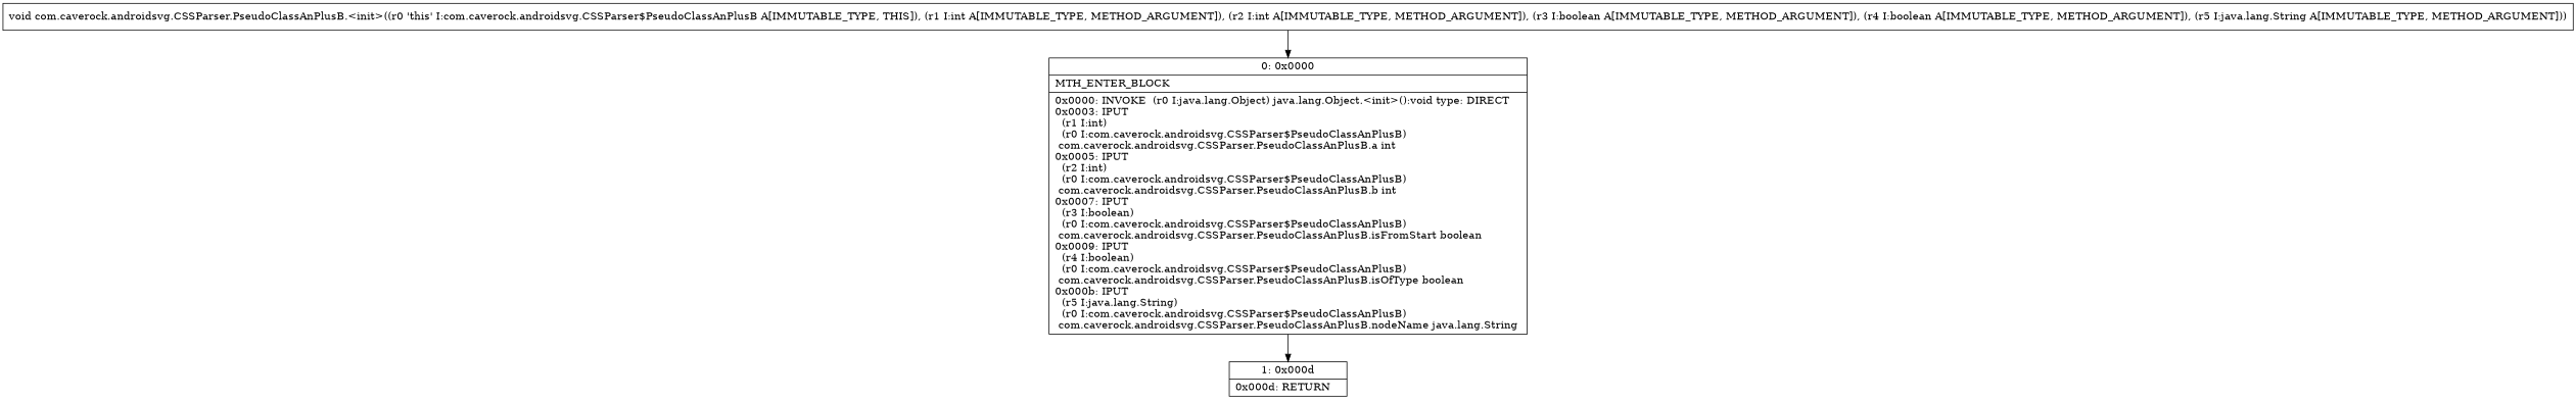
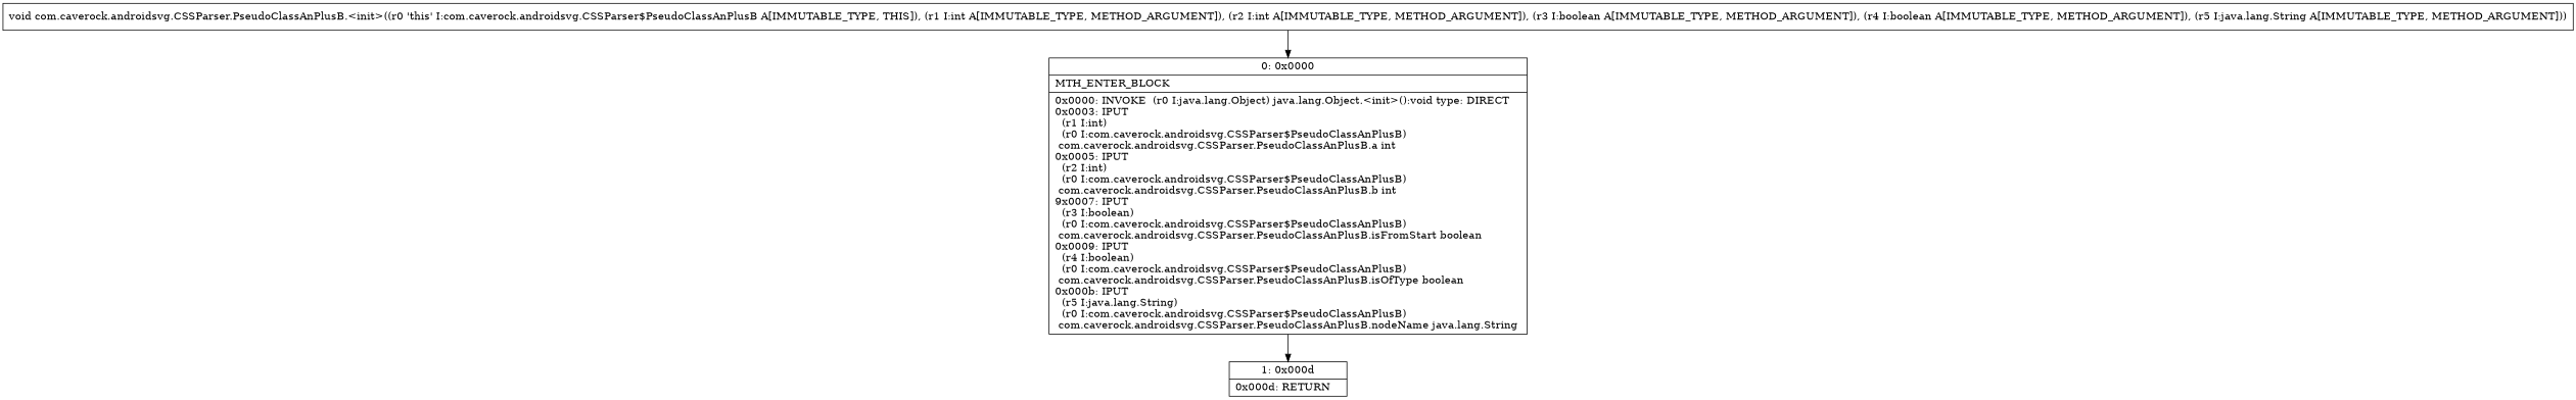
  digraph {
    node [shape=record]
-   n1 [label="{0\:\ 0x0000|MTH_ENTER_BLOCK\l|0x0000: INVOKE  (r0 I:java.lang.Object) java.lang.Object.\<init\>():void type: DIRECT \l0x0003: IPUT  \l  (r1 I:int)\l  (r0 I:com.caverock.androidsvg.CSSParser$PseudoClassAnPlusB)\l com.caverock.androidsvg.CSSParser.PseudoClassAnPlusB.a int \l0x0005: IPUT  \l  (r2 I:int)\l  (r0 I:com.caverock.androidsvg.CSSParser$PseudoClassAnPlusB)\l com.caverock.androidsvg.CSSParser.PseudoClassAnPlusB.b int \l0x0007: IPUT  \l  (r3 I:boolean)\l  (r0 I:com.caverock.androidsvg.CSSParser$PseudoClassAnPlusB)\l com.caverock.androidsvg.CSSParser.PseudoClassAnPlusB.isFromStart boolean \l0x0009: IPUT  \l  (r4 I:boolean)\l  (r0 I:com.caverock.androidsvg.CSSParser$PseudoClassAnPlusB)\l com.caverock.androidsvg.CSSParser.PseudoClassAnPlusB.isOfType boolean \l0x000b: IPUT  \l  (r5 I:java.lang.String)\l  (r0 I:com.caverock.androidsvg.CSSParser$PseudoClassAnPlusB)\l com.caverock.androidsvg.CSSParser.PseudoClassAnPlusB.nodeName java.lang.String \l}"]
+   n1 [label="{0\:\ 0x0000|MTH_ENTER_BLOCK\l|0x0000: INVOKE  (r0 I:java.lang.Object) java.lang.Object.\<init\>():void type: DIRECT \l0x0003: IPUT  \l  (r1 I:int)\l  (r0 I:com.caverock.androidsvg.CSSParser$PseudoClassAnPlusB)\l com.caverock.androidsvg.CSSParser.PseudoClassAnPlusB.a int \l0x0005: IPUT  \l  (r2 I:int)\l  (r0 I:com.caverock.androidsvg.CSSParser$PseudoClassAnPlusB)\l com.caverock.androidsvg.CSSParser.PseudoClassAnPlusB.b int \l9x0007: IPUT  \l  (r3 I:boolean)\l  (r0 I:com.caverock.androidsvg.CSSParser$PseudoClassAnPlusB)\l com.caverock.androidsvg.CSSParser.PseudoClassAnPlusB.isFromStart boolean \l0x0009: IPUT  \l  (r4 I:boolean)\l  (r0 I:com.caverock.androidsvg.CSSParser$PseudoClassAnPlusB)\l com.caverock.androidsvg.CSSParser.PseudoClassAnPlusB.isOfType boolean \l0x000b: IPUT  \l  (r5 I:java.lang.String)\l  (r0 I:com.caverock.androidsvg.CSSParser$PseudoClassAnPlusB)\l com.caverock.androidsvg.CSSParser.PseudoClassAnPlusB.nodeName java.lang.String \l}"]
    n2 [label="{1\:\ 0x000d|0x000d: RETURN   \l}"]
    n3 [label="{void com.caverock.androidsvg.CSSParser.PseudoClassAnPlusB.\<init\>((r0 'this' I:com.caverock.androidsvg.CSSParser$PseudoClassAnPlusB A[IMMUTABLE_TYPE, THIS]), (r1 I:int A[IMMUTABLE_TYPE, METHOD_ARGUMENT]), (r2 I:int A[IMMUTABLE_TYPE, METHOD_ARGUMENT]), (r3 I:boolean A[IMMUTABLE_TYPE, METHOD_ARGUMENT]), (r4 I:boolean A[IMMUTABLE_TYPE, METHOD_ARGUMENT]), (r5 I:java.lang.String A[IMMUTABLE_TYPE, METHOD_ARGUMENT])) }"]
    n1 -> n2
    n3 -> n1
  }
